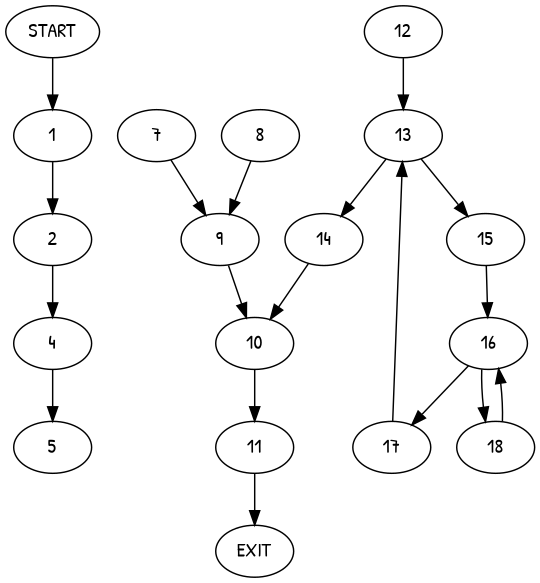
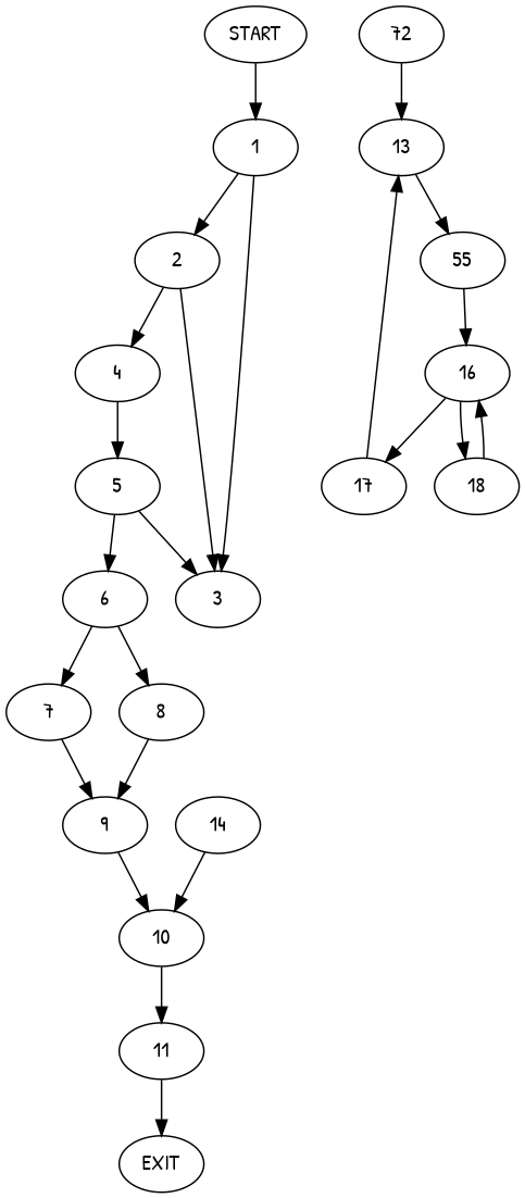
  digraph {
    fontname="Patrick Hand"
    node [fontname="Patrick Hand"]
    edge [fontname="Patrick Hand"]
    n1 [label=START]
    1
    2
+   3
    n5 [label=EXIT]
    4
    5
+   6
    7
    8
    9
    10
    11
-   12
+   12 [label=72]
    13
    14
-   15
+   15 [label=55]
    16
    17
    18
    n1 -> 1
    1 -> 2
+   1 -> 3
+   2 -> 3
    2 -> 4
    4 -> 5
+   5 -> 3
+   5 -> 6
+   6 -> 7
+   6 -> 8
    7 -> 9
    8 -> 9
    9 -> 10
    10 -> 11
    11 -> n5
    12 -> 13
-   13 -> 14
    13 -> 15
    14 -> 10
    15 -> 16
    16 -> 17
    16 -> 18
    17 -> 13
    18 -> 16
  }
